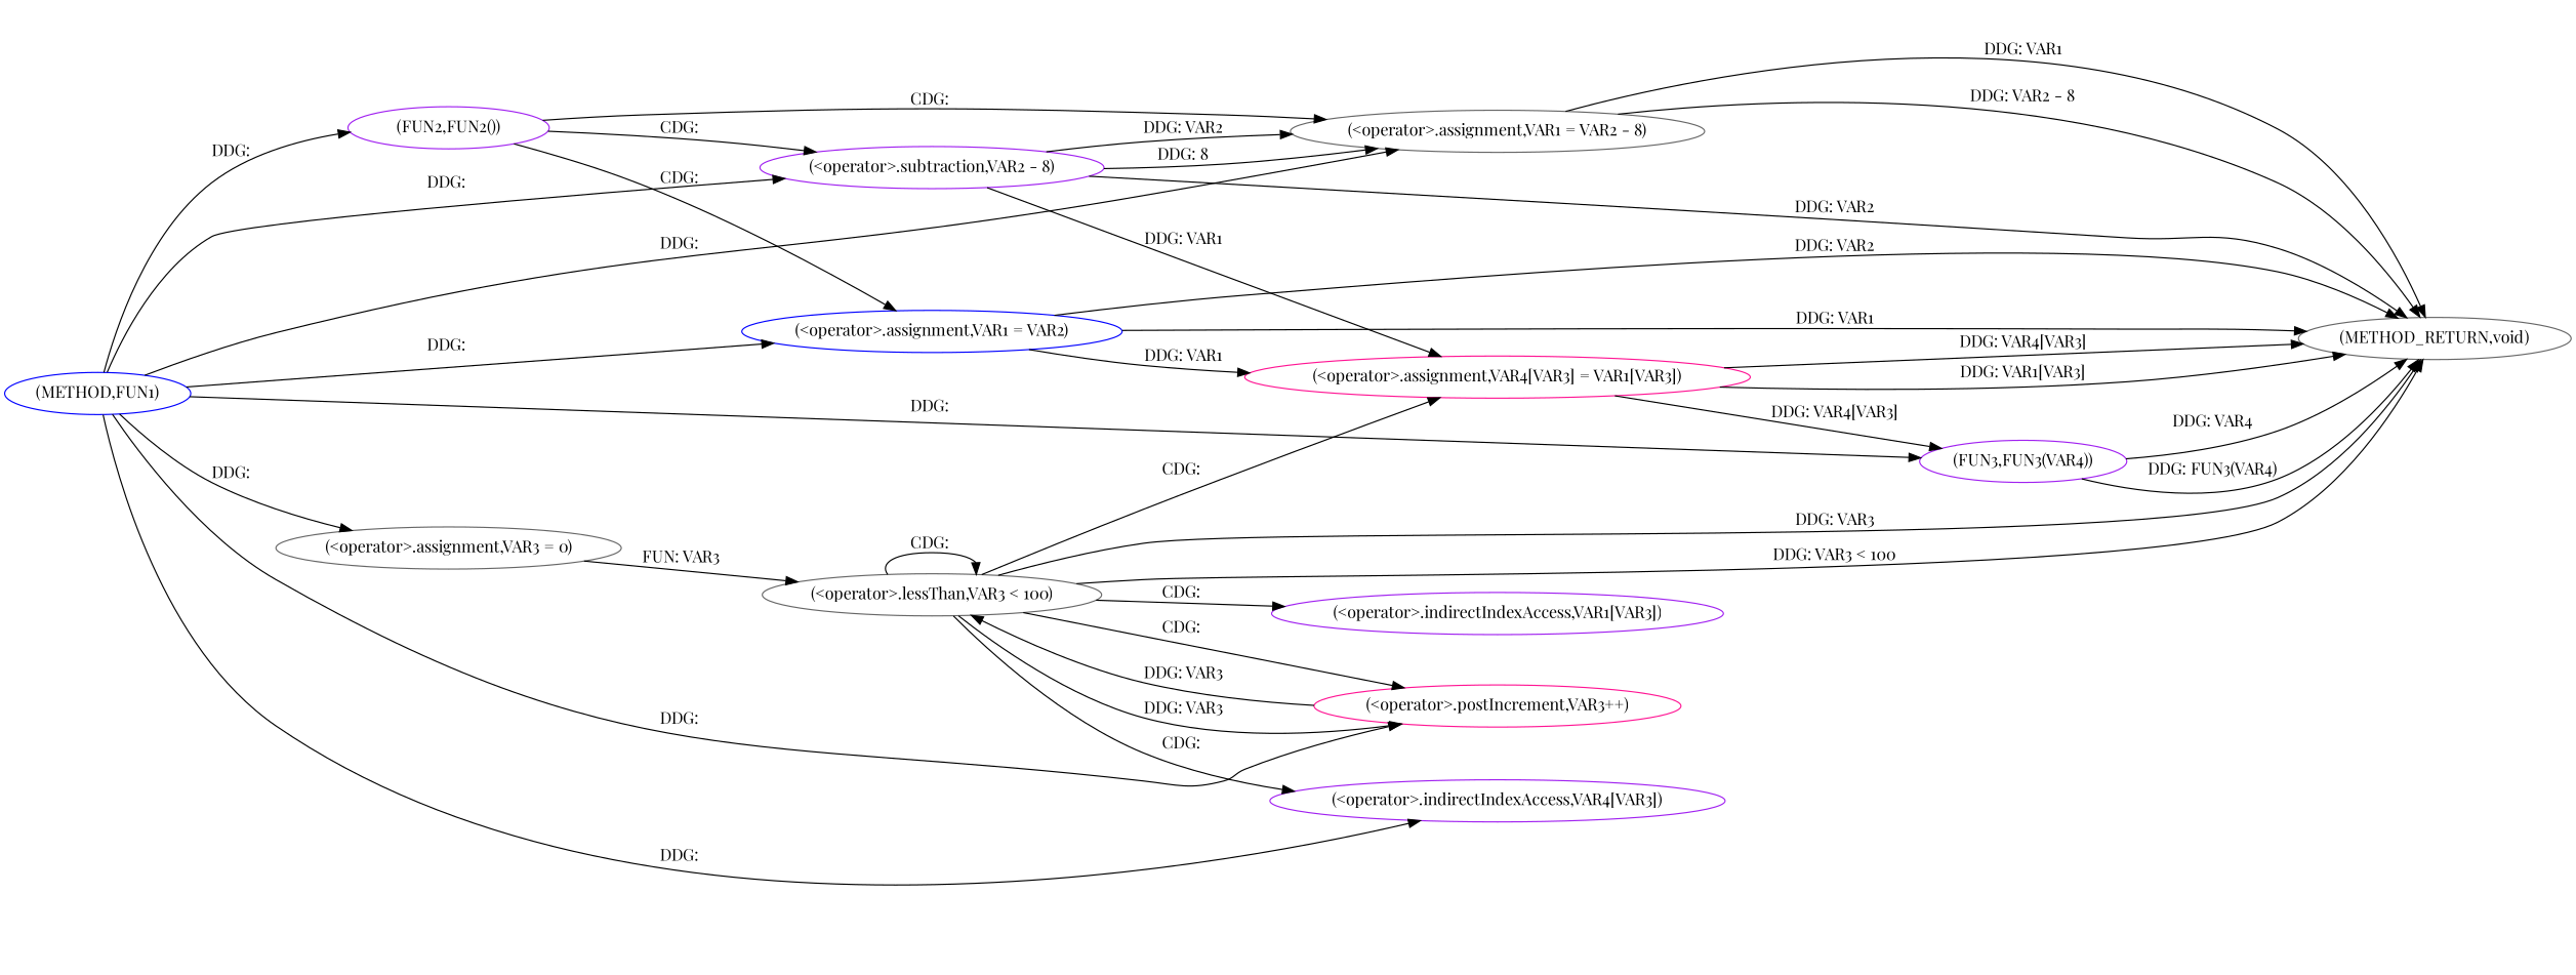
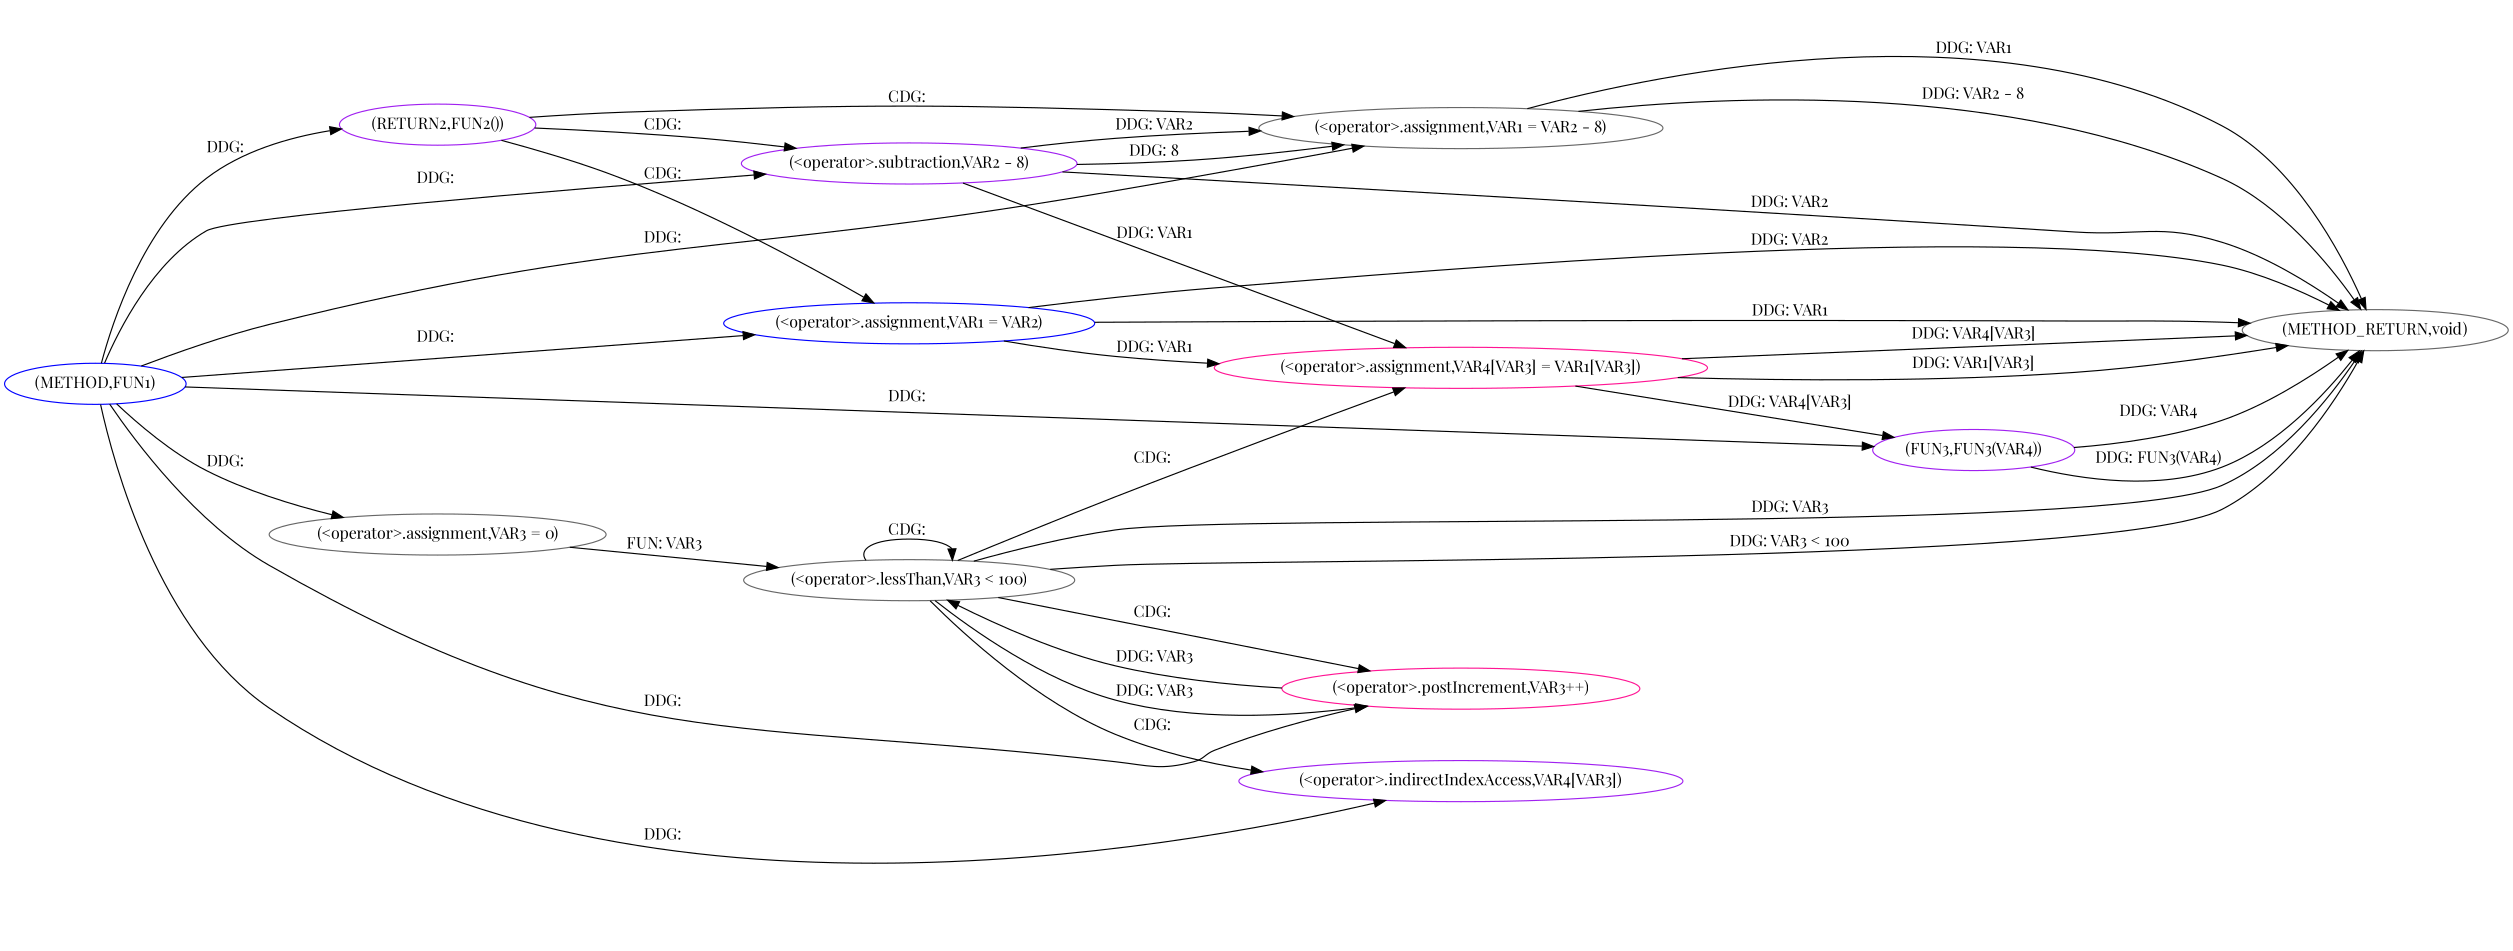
  digraph {
    fontname="Playfair Display"
    rankdir=LR
    node [color=purple fontname="Playfair Display"]
    edge [fontname="Playfair Display"]
    n1 [color=blue label="(METHOD,FUN1)"]
-   n2 [label="(FUN2,FUN2())"]
+   n2 [label="(RETURN2,FUN2())"]
    n3 [color=gray40 label="(<operator>.assignment,VAR1 = VAR2 - 8)"]
    n4 [label="(<operator>.subtraction,VAR2 - 8)"]
    n5 [color=blue label="(<operator>.assignment,VAR1 = VAR2)"]
    n6 [color=gray40 label="(<operator>.assignment,VAR3 = 0)"]
    n7 [color=deeppink label="(<operator>.postIncrement,VAR3++)"]
    n8 [label="(FUN3,FUN3(VAR4))"]
    n9 [label="(<operator>.indirectIndexAccess,VAR4[VAR3])"]
    n10 [color=gray40 label="(METHOD_RETURN,void)"]
    n11 [color=deeppink label="(<operator>.assignment,VAR4[VAR3] = VAR1[VAR3])"]
    n12 [color=gray40 label="(<operator>.lessThan,VAR3 < 100)"]
-   n13 [label="(<operator>.indirectIndexAccess,VAR1[VAR3])"]
    n1 -> n2 [label="DDG: "]
    n1 -> n3 [label="DDG: "]
    n1 -> n4 [label="DDG: "]
    n1 -> n5 [label="DDG: "]
    n1 -> n6 [label="DDG: "]
    n1 -> n7 [label="DDG: "]
    n1 -> n8 [label="DDG: "]
    n1 -> n9 [label="DDG: "]
    n2 -> n3 [label="CDG: "]
    n2 -> n4 [label="CDG: "]
    n2 -> n5 [label="CDG: "]
    n3 -> n10 [label="DDG: VAR1"]
    n3 -> n10 [label="DDG: VAR2 - 8"]
    n4 -> n3 [label="DDG: VAR2"]
    n4 -> n3 [label="DDG: 8"]
    n4 -> n10 [label="DDG: VAR2"]
    n4 -> n11 [label="DDG: VAR1"]
    n5 -> n10 [label="DDG: VAR2"]
    n5 -> n10 [label="DDG: VAR1"]
    n5 -> n11 [label="DDG: VAR1"]
    n6 -> n12 [label="FUN: VAR3"]
    n7 -> n12 [label="DDG: VAR3"]
    n8 -> n10 [label="DDG: VAR4"]
    n8 -> n10 [label="DDG: FUN3(VAR4)"]
    n11 -> n8 [label="DDG: VAR4[VAR3]"]
    n11 -> n10 [label="DDG: VAR1[VAR3]"]
    n11 -> n10 [label="DDG: VAR4[VAR3]"]
    n12 -> n7 [label="DDG: VAR3"]
    n12 -> n7 [label="CDG: "]
    n12 -> n9 [label="CDG: "]
    n12 -> n10 [label="DDG: VAR3"]
    n12 -> n10 [label="DDG: VAR3 < 100"]
    n12 -> n11 [label="CDG: "]
    n12 -> n12 [label="CDG: "]
-   n12 -> n13 [label="CDG: "]
  }
